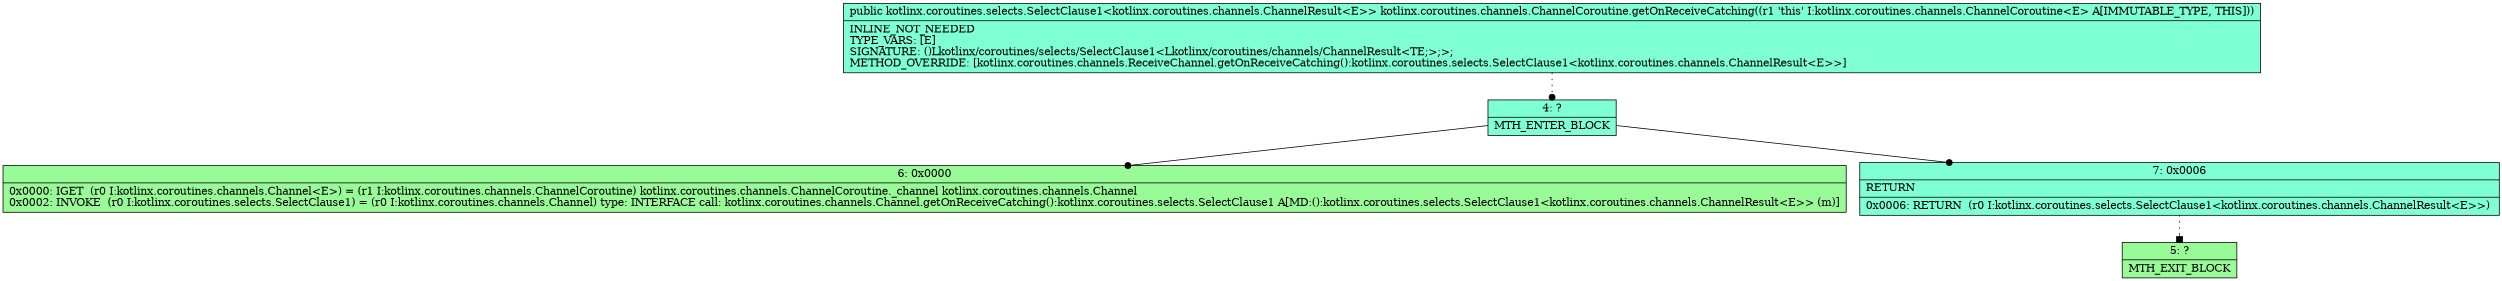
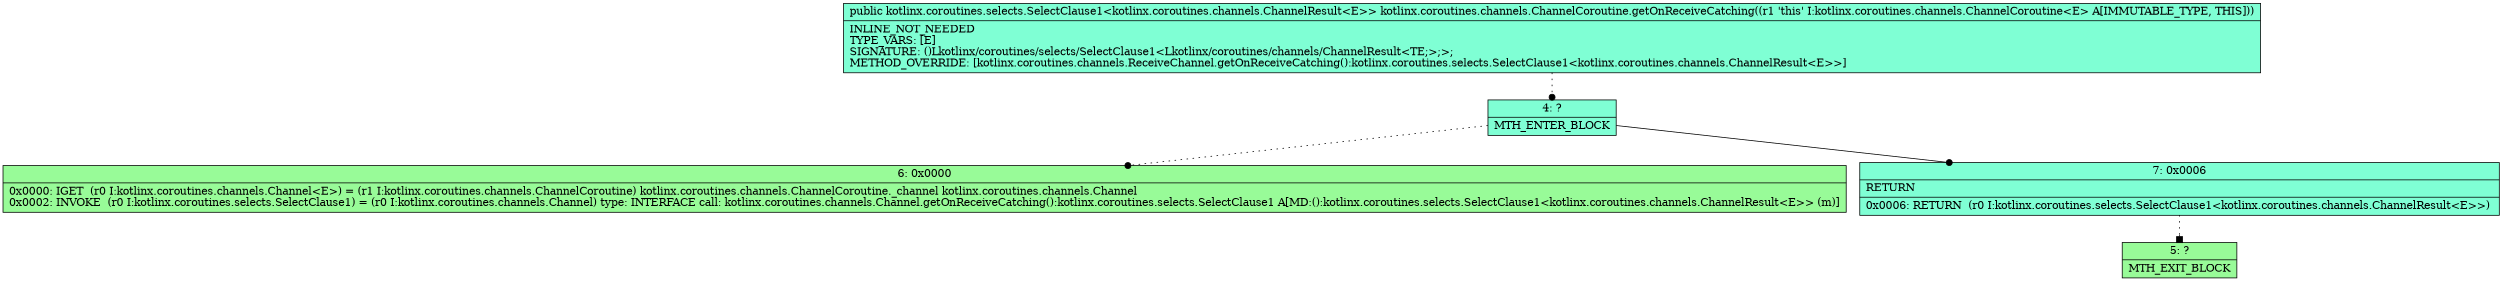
  digraph {
    node [fillcolor=aquamarine shape=record style=filled]
    edge [arrowhead=dot style=solid]
    n1 [label="{4\:\ ?|MTH_ENTER_BLOCK\l}"]
    n2 [fillcolor=palegreen label="{6\:\ 0x0000|0x0000: IGET  (r0 I:kotlinx.coroutines.channels.Channel\<E\>) = (r1 I:kotlinx.coroutines.channels.ChannelCoroutine) kotlinx.coroutines.channels.ChannelCoroutine._channel kotlinx.coroutines.channels.Channel \l0x0002: INVOKE  (r0 I:kotlinx.coroutines.selects.SelectClause1) = (r0 I:kotlinx.coroutines.channels.Channel) type: INTERFACE call: kotlinx.coroutines.channels.Channel.getOnReceiveCatching():kotlinx.coroutines.selects.SelectClause1 A[MD:():kotlinx.coroutines.selects.SelectClause1\<kotlinx.coroutines.channels.ChannelResult\<E\>\> (m)]\l}"]
    n3 [label="{7\:\ 0x0006|RETURN\l|0x0006: RETURN  (r0 I:kotlinx.coroutines.selects.SelectClause1\<kotlinx.coroutines.channels.ChannelResult\<E\>\>) \l}"]
    n4 [fillcolor=palegreen label="{5\:\ ?|MTH_EXIT_BLOCK\l}"]
    n5 [label="{public kotlinx.coroutines.selects.SelectClause1\<kotlinx.coroutines.channels.ChannelResult\<E\>\> kotlinx.coroutines.channels.ChannelCoroutine.getOnReceiveCatching((r1 'this' I:kotlinx.coroutines.channels.ChannelCoroutine\<E\> A[IMMUTABLE_TYPE, THIS]))  | INLINE_NOT_NEEDED\lTYPE_VARS: [E]\lSIGNATURE: ()Lkotlinx\/coroutines\/selects\/SelectClause1\<Lkotlinx\/coroutines\/channels\/ChannelResult\<TE;\>;\>;\lMETHOD_OVERRIDE: [kotlinx.coroutines.channels.ReceiveChannel.getOnReceiveCatching():kotlinx.coroutines.selects.SelectClause1\<kotlinx.coroutines.channels.ChannelResult\<E\>\>]\l}"]
-   n1 -> n2
+   n1 -> n2 [style=dotted]
    n1 -> n3
    n3 -> n4 [arrowhead=box style=dotted]
    n5 -> n1 [style=dotted]
  }
